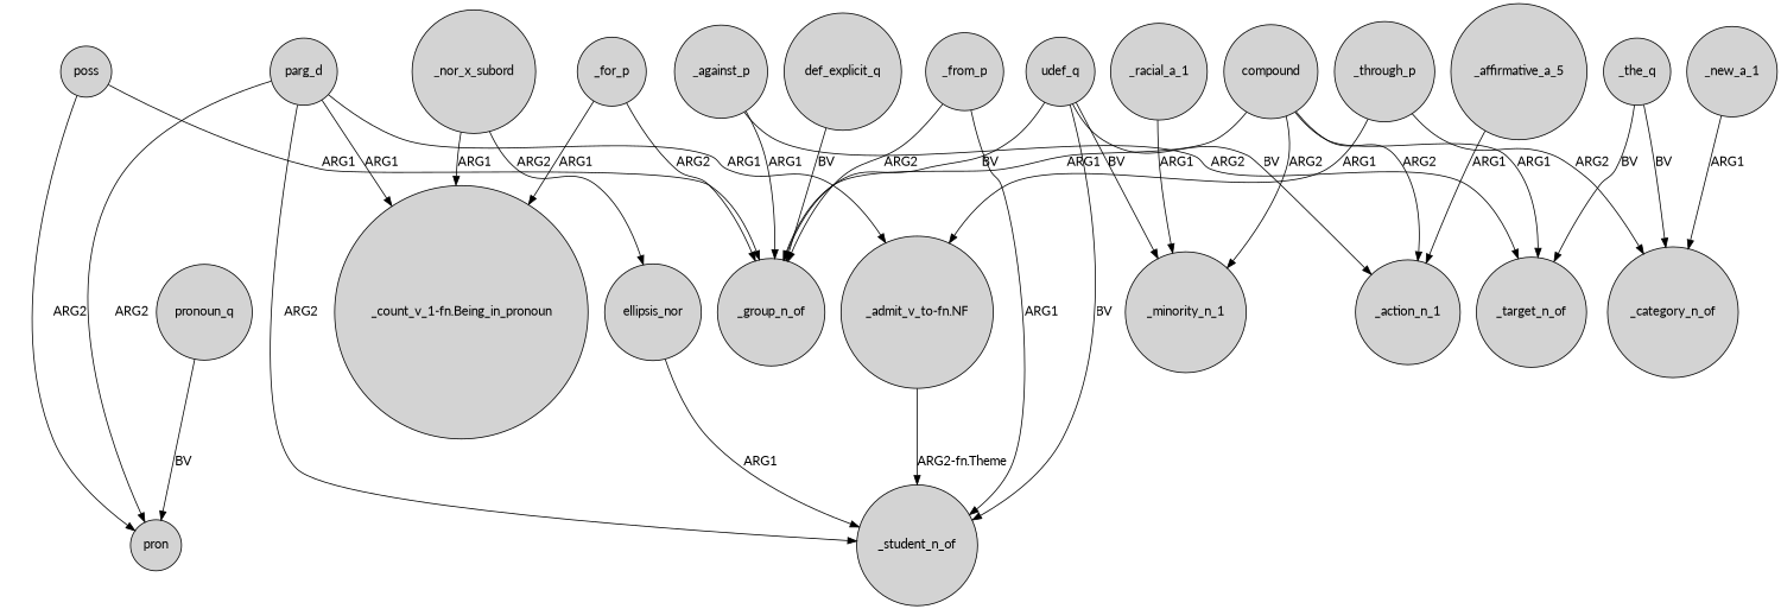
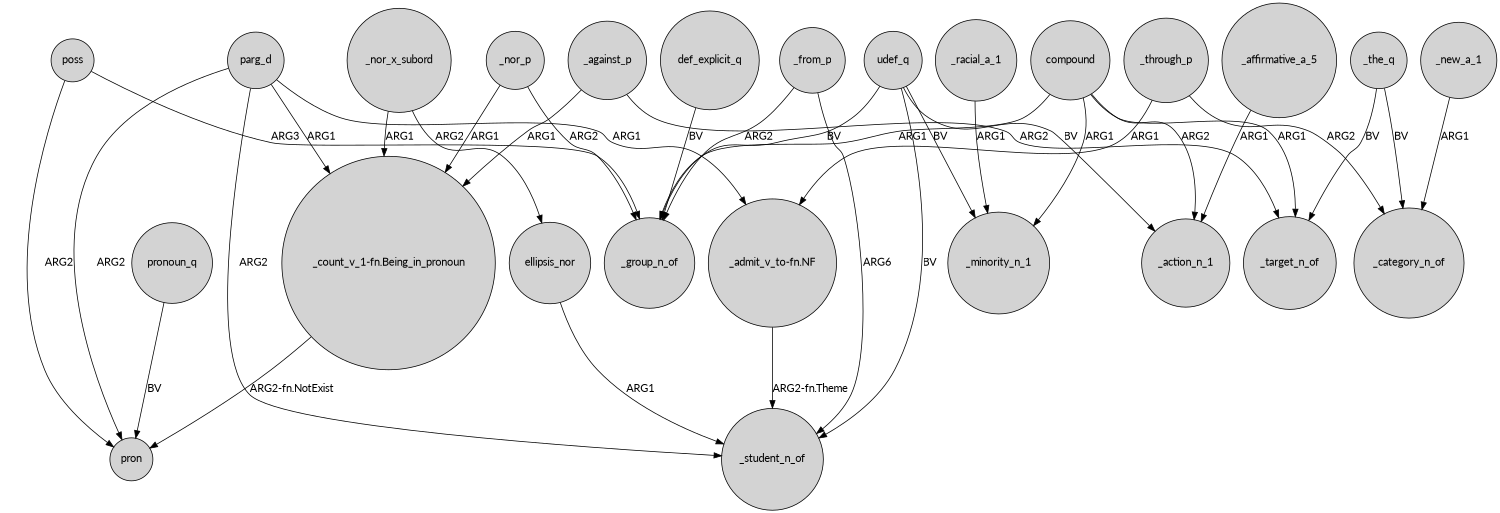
  digraph {
    fontname=Lato
    node [fontname=Lato shape=circle style=filled]
    edge [fontname=Lato]
    _against_p
    _target_n_of
    n3 [label="_count_v_1-fn.Being_in_pronoun"]
    pron
    poss
    _group_n_of
    udef_q
    _minority_n_1
    _action_n_1
    _student_n_of
    _through_p
    _category_n_of
    "_admit_v_to-fn.NF"
    def_explicit_q
    compound
    parg_d
    _nor_x_subord
    n18 [label=ellipsis_nor]
    n19 [label=_affirmative_a_5]
    _new_a_1
    _racial_a_1
    _the_q
    pronoun_q
-   _for_p
+   _for_p [label=_nor_p]
    _from_p
    _against_p -> _target_n_of [label=ARG2]
-   _against_p -> _group_n_of [label=ARG1]
+   _against_p -> n3 [label=ARG1]
+   n3 -> pron [label="ARG2-fn.NotExist"]
    poss -> pron [label=ARG2]
-   poss -> _group_n_of [label=ARG1]
+   poss -> _group_n_of [label=ARG3]
    udef_q -> _group_n_of [label=BV]
    udef_q -> _minority_n_1 [label=BV]
    udef_q -> _action_n_1 [label=BV]
    udef_q -> _student_n_of [label=BV]
    _through_p -> _category_n_of [label=ARG2]
    _through_p -> "_admit_v_to-fn.NF" [label=ARG1]
    "_admit_v_to-fn.NF" -> _student_n_of [label="ARG2-fn.Theme"]
    def_explicit_q -> _group_n_of [label=BV]
    compound -> _target_n_of [label=ARG1]
    compound -> _group_n_of [label=ARG1]
-   compound -> _minority_n_1 [label=ARG2]
+   compound -> _minority_n_1 [label=ARG1]
    compound -> _action_n_1 [label=ARG2]
    parg_d -> n3 [label=ARG1]
    parg_d -> pron [label=ARG2]
    parg_d -> _student_n_of [label=ARG2]
    parg_d -> "_admit_v_to-fn.NF" [label=ARG1]
    _nor_x_subord -> n3 [label=ARG1]
    _nor_x_subord -> n18 [label=ARG2]
    n18 -> _student_n_of [label=ARG1]
    n19 -> _action_n_1 [label=ARG1]
    _new_a_1 -> _category_n_of [label=ARG1]
    _racial_a_1 -> _minority_n_1 [label=ARG1]
    _the_q -> _target_n_of [label=BV]
    _the_q -> _category_n_of [label=BV]
    pronoun_q -> pron [label=BV]
    _for_p -> n3 [label=ARG1]
    _for_p -> _group_n_of [label=ARG2]
    _from_p -> _group_n_of [label=ARG2]
-   _from_p -> _student_n_of [label=ARG1]
+   _from_p -> _student_n_of [label=ARG6]
  }
